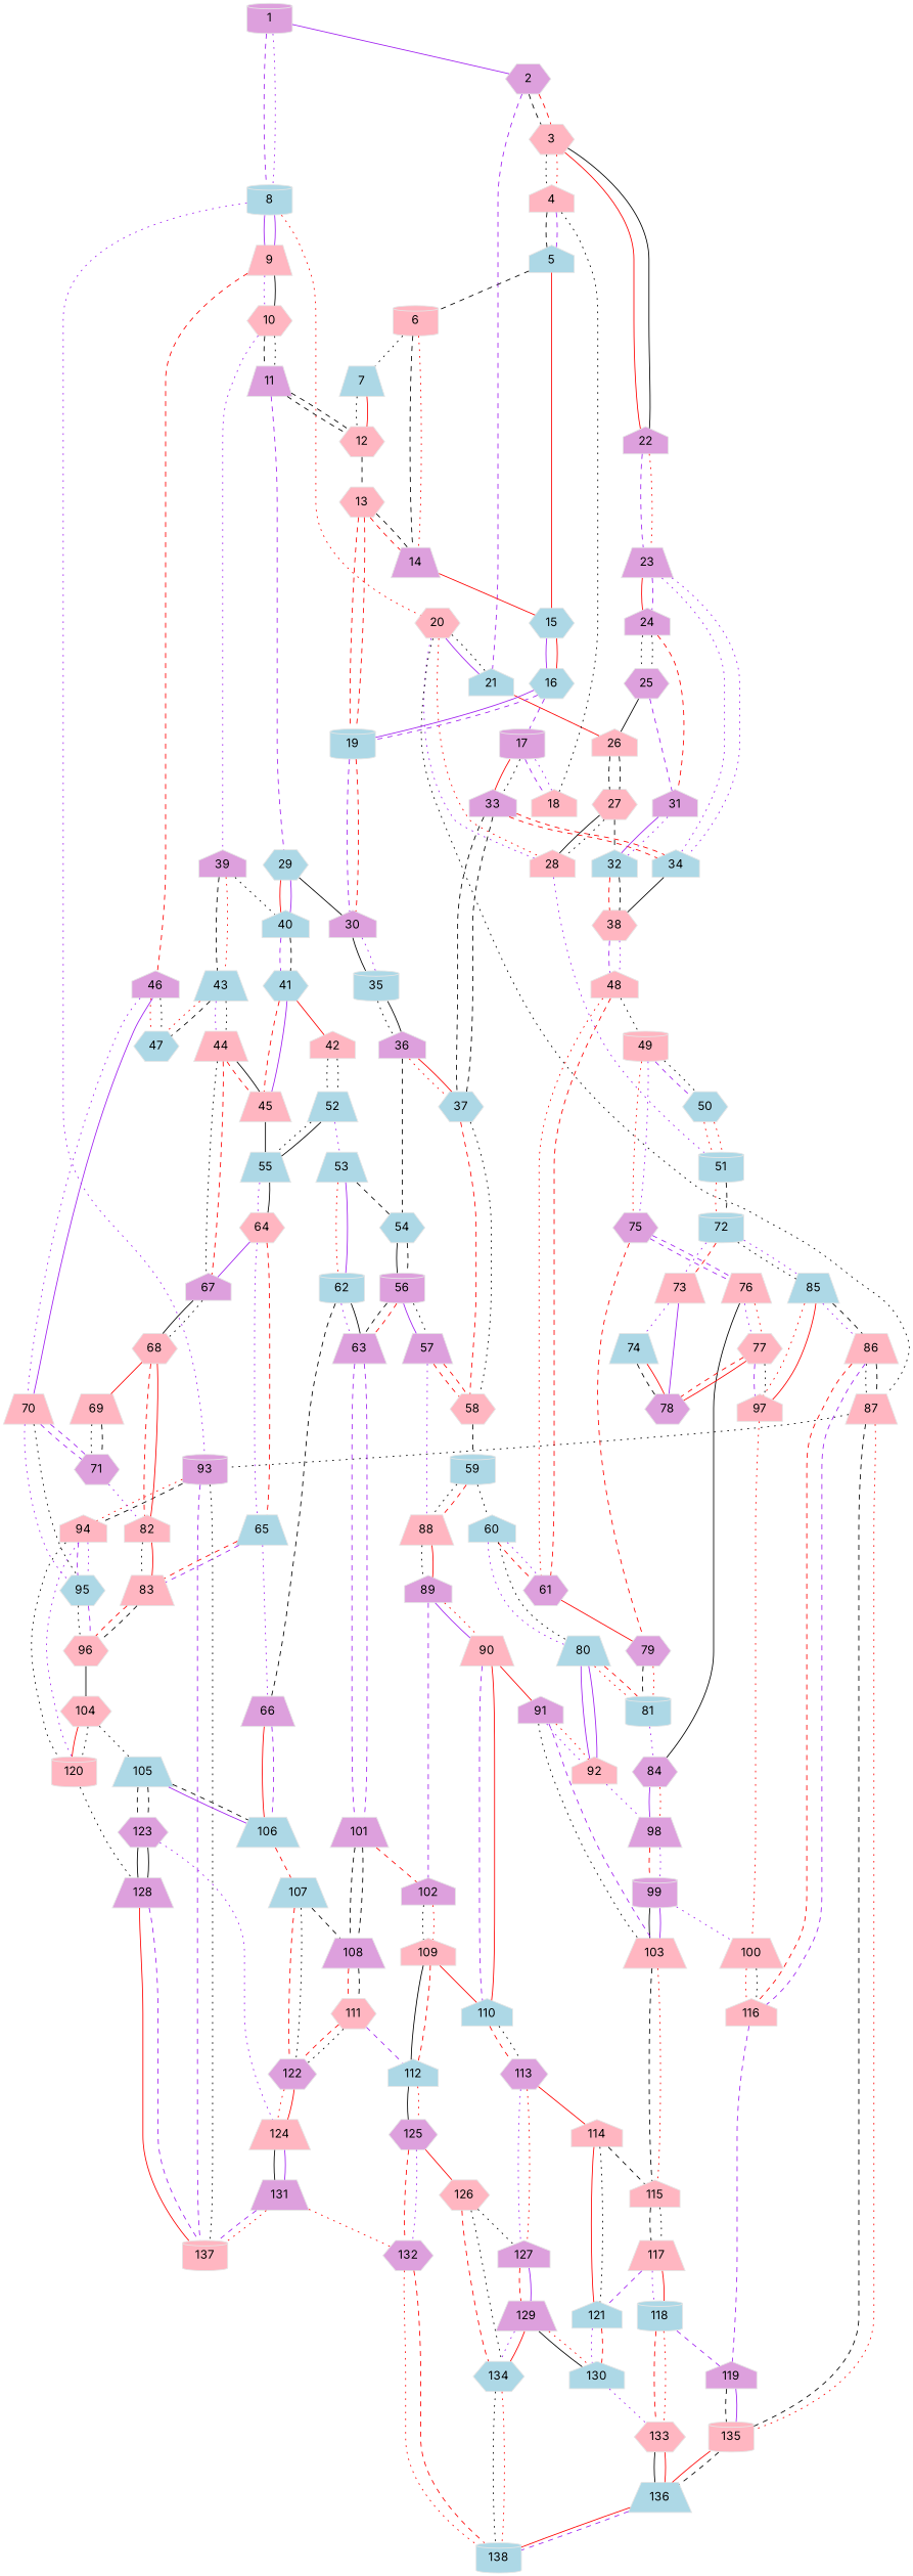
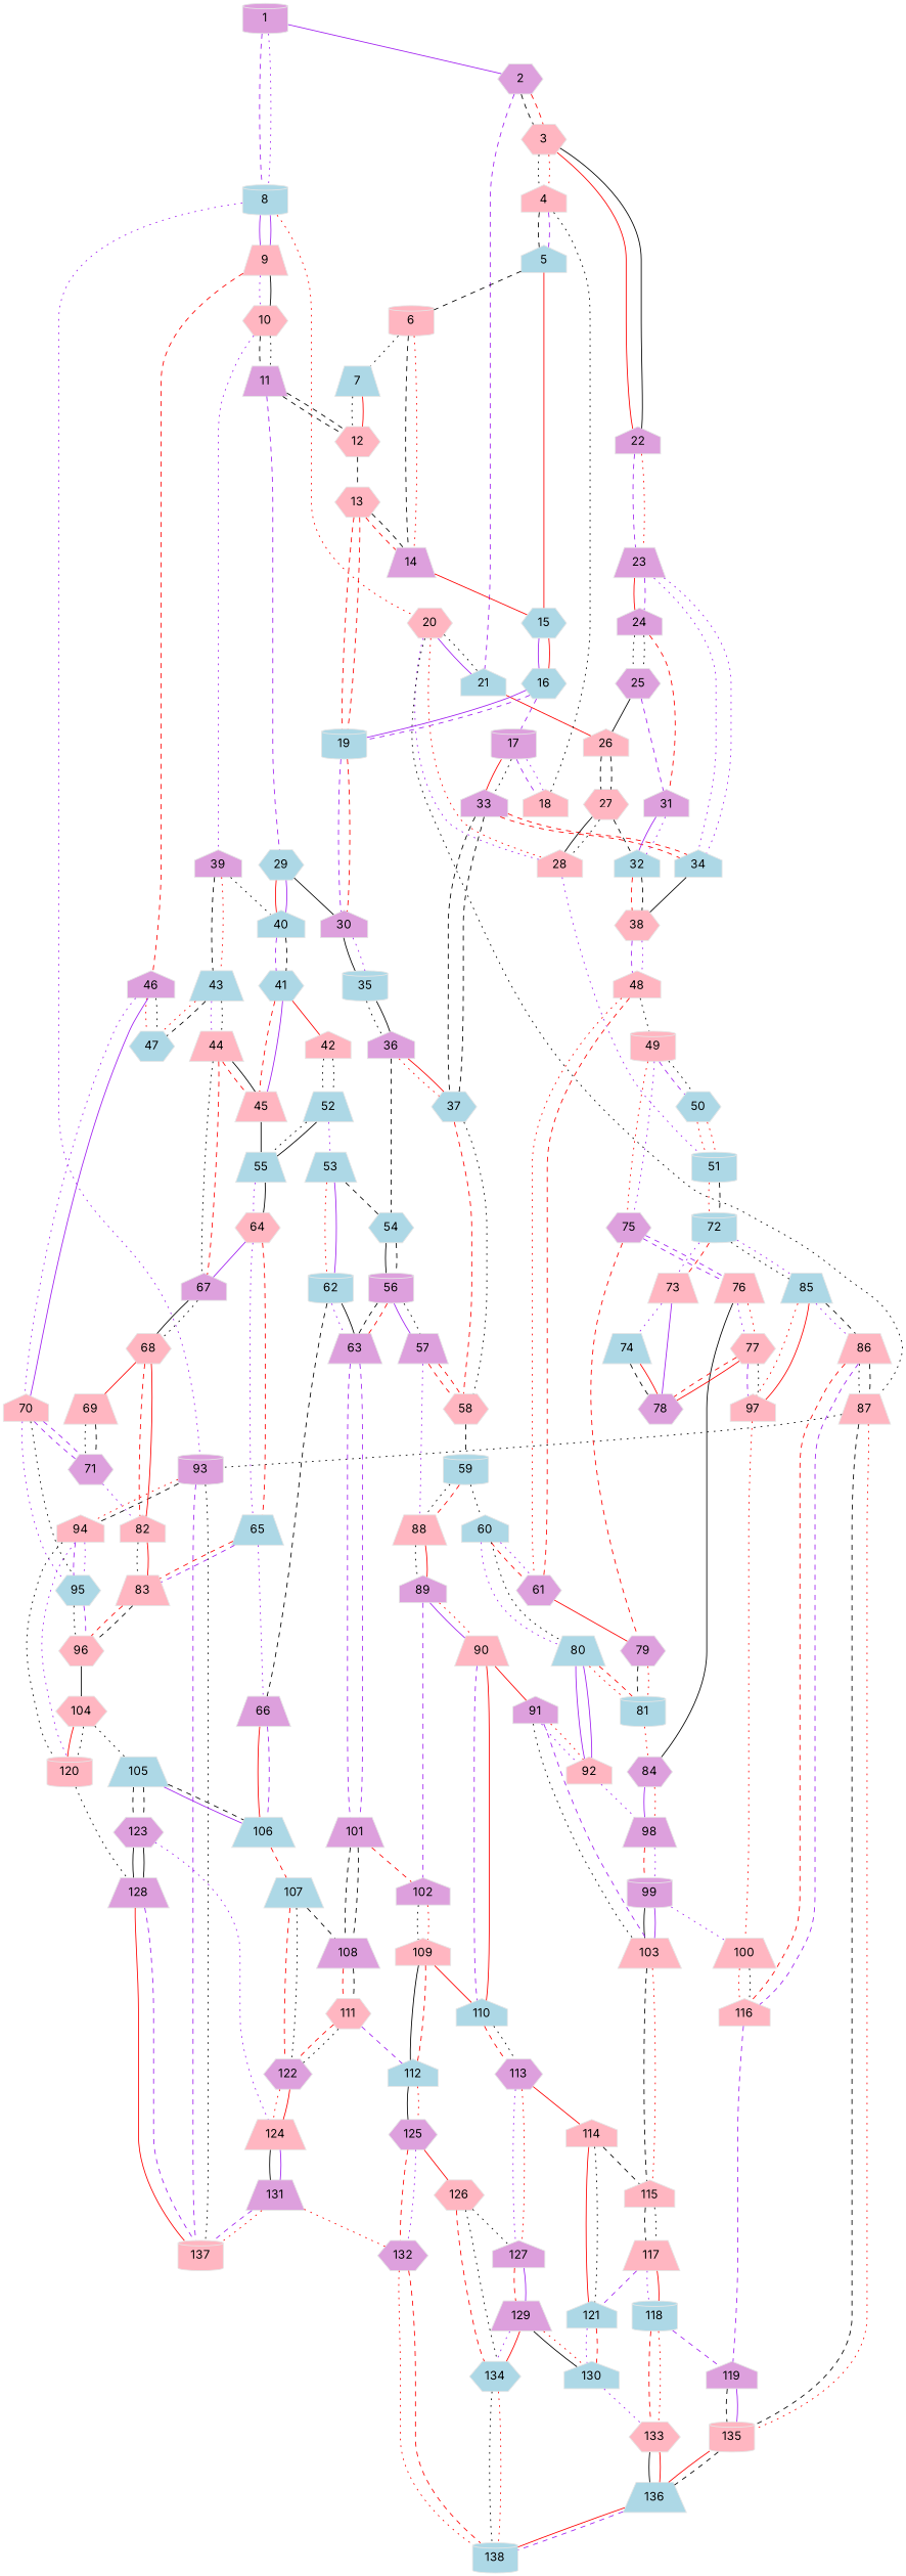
  graph {
    fontname=Inter
    node [color=gray90 fillcolor=lightpink fontname=Inter shape=trapezium style=filled]
    edge [color=black fontname=Inter style=dotted]
    1 [fillcolor=plum shape=cylinder]
    2 [fillcolor=plum shape=hexagon]
    8 [fillcolor=lightblue shape=cylinder]
    3 [shape=hexagon]
    21 [fillcolor=lightblue shape=house]
    9
    20 [shape=hexagon]
    93 [fillcolor=plum shape=cylinder]
    4 [shape=house]
    22 [fillcolor=plum shape=house]
    26 [shape=house]
    5 [fillcolor=lightblue shape=house]
    18 [shape=house]
    23 [fillcolor=plum]
    6 [shape=cylinder]
    15 [fillcolor=lightblue shape=hexagon]
    7 [fillcolor=lightblue]
    14 [fillcolor=plum]
    16 [fillcolor=lightblue shape=hexagon]
    12 [shape=hexagon]
    13 [shape=hexagon]
    10 [shape=hexagon]
    46 [fillcolor=plum shape=house]
    28 [shape=house]
    87
    94 [shape=house]
    137 [shape=cylinder]
    11 [fillcolor=plum]
    39 [fillcolor=plum shape=house]
    47 [fillcolor=lightblue shape=hexagon]
-   70
+   70 [shape=house]
    29 [fillcolor=lightblue shape=hexagon]
    40 [fillcolor=lightblue shape=house]
    43 [fillcolor=lightblue]
    30 [fillcolor=plum shape=house]
    19 [fillcolor=lightblue shape=cylinder]
    17 [fillcolor=plum shape=cylinder]
    33 [fillcolor=plum shape=house]
    34 [fillcolor=lightblue shape=house]
    37 [fillcolor=lightblue shape=hexagon]
    35 [fillcolor=lightblue shape=cylinder]
    51 [fillcolor=lightblue shape=cylinder]
    135 [shape=cylinder]
    27 [shape=hexagon]
    24 [fillcolor=plum shape=house]
    25 [fillcolor=plum shape=hexagon]
    31 [fillcolor=plum shape=house]
    38 [shape=hexagon]
    32 [fillcolor=lightblue shape=house]
    72 [fillcolor=lightblue shape=cylinder]
    41 [fillcolor=lightblue shape=hexagon]
    36 [fillcolor=plum shape=house]
    48 [shape=house]
    58 [shape=hexagon]
    54 [fillcolor=lightblue shape=hexagon]
    42 [shape=house]
    52 [fillcolor=lightblue]
    56 [fillcolor=plum shape=cylinder]
    59 [fillcolor=lightblue shape=cylinder]
    49 [shape=cylinder]
    61 [fillcolor=plum shape=hexagon]
    44
    45
    55 [fillcolor=lightblue]
    53 [fillcolor=lightblue]
    67 [fillcolor=plum shape=house]
    68 [shape=hexagon]
    64 [shape=hexagon]
    71 [fillcolor=plum shape=hexagon]
    95 [fillcolor=lightblue shape=hexagon]
    50 [fillcolor=lightblue shape=hexagon]
    75 [fillcolor=plum shape=hexagon]
    79 [fillcolor=plum shape=hexagon]
    76
    73
    85 [fillcolor=lightblue]
    62 [fillcolor=lightblue shape=cylinder]
    63 [fillcolor=plum]
    66 [fillcolor=plum]
    57 [fillcolor=plum]
    65 [fillcolor=lightblue]
    88
    101 [fillcolor=plum]
    89 [fillcolor=plum shape=house]
    60 [fillcolor=lightblue shape=house]
    80 [fillcolor=lightblue]
    81 [fillcolor=lightblue shape=cylinder]
    92 [shape=house]
    106 [fillcolor=lightblue]
    102 [fillcolor=plum shape=house]
    108 [fillcolor=plum]
    83
    96 [shape=hexagon]
    107 [fillcolor=lightblue]
    69
    82 [shape=house]
    74 [fillcolor=lightblue]
    78 [fillcolor=plum shape=hexagon]
    97 [shape=house]
    86
    77 [shape=hexagon]
    84 [fillcolor=plum shape=hexagon]
    98 [fillcolor=plum]
    100
    104 [shape=hexagon]
    99 [fillcolor=plum shape=cylinder]
    116 [shape=house]
    119 [fillcolor=plum shape=house]
    136 [fillcolor=lightblue]
    90
    91 [fillcolor=plum shape=house]
    110 [fillcolor=lightblue shape=house]
    109 [shape=house]
    103
    113 [fillcolor=plum shape=hexagon]
    115 [shape=house]
    120 [shape=cylinder]
    128 [fillcolor=plum]
    105 [fillcolor=lightblue]
    111 [shape=hexagon]
    112 [fillcolor=lightblue shape=house]
    117
    123 [fillcolor=plum shape=hexagon]
    124
    122 [fillcolor=plum shape=hexagon]
    125 [fillcolor=plum shape=hexagon]
    114 [shape=house]
    127 [fillcolor=plum shape=house]
    126 [shape=hexagon]
    132 [fillcolor=plum shape=hexagon]
    121 [fillcolor=lightblue shape=house]
    129 [fillcolor=plum]
    130 [fillcolor=lightblue shape=house]
    118 [fillcolor=lightblue shape=cylinder]
    133 [shape=hexagon]
    131 [fillcolor=plum]
    134 [fillcolor=lightblue shape=hexagon]
    138 [fillcolor=lightblue shape=cylinder]
    1 -- 2 [color=purple style=solid]
    1 -- 8 [color=purple style=dashed]
    1 -- 8 [color=purple]
    2 -- 3 [style=dashed]
    2 -- 3 [color=red style=dashed]
    2 -- 21 [color=purple style=dashed]
    8 -- 9 [color=purple style=solid]
    8 -- 9 [color=purple style=solid]
    8 -- 20 [color=red]
    8 -- 93 [color=purple]
    3 -- 4
    3 -- 4 [color=red]
    3 -- 22 [color=red style=solid]
    3 -- 22 [style=solid]
    21 -- 26 [color=red style=solid]
    9 -- 10 [color=purple]
    9 -- 10 [style=solid]
    9 -- 46 [color=red style=dashed]
    20 -- 21 [color=purple style=solid]
    20 -- 21
    20 -- 28 [color=purple]
    20 -- 28 [color=red]
    20 -- 87
    93 -- 94 [color=red]
    93 -- 94 [style=dashed]
    93 -- 137 [color=purple style=dashed]
    93 -- 137
    4 -- 5 [style=dashed]
    4 -- 5 [color=purple style=dashed]
    4 -- 18
    22 -- 23 [color=purple style=dashed]
    22 -- 23 [color=red]
    26 -- 27 [style=dashed]
    26 -- 27 [style=dashed]
    5 -- 6 [style=dashed]
    5 -- 15 [color=red style=solid]
    23 -- 34 [color=purple]
    23 -- 34 [color=purple]
    23 -- 24 [color=red style=solid]
    23 -- 24 [color=purple style=dashed]
    6 -- 7
    6 -- 14 [style=dashed]
    6 -- 14 [color=red]
    15 -- 16 [color=purple style=solid]
    15 -- 16 [color=red style=solid]
    7 -- 12
    7 -- 12 [color=red style=solid]
    14 -- 15 [color=red style=solid]
    16 -- 19 [color=purple style=solid]
    16 -- 19 [color=purple style=dashed]
    16 -- 17 [color=purple style=dashed]
    12 -- 13 [style=dashed]
    13 -- 14 [color=red style=dashed]
    13 -- 14 [style=dashed]
    13 -- 19 [color=red style=dashed]
    13 -- 19 [color=red style=dashed]
    10 -- 11 [style=dashed]
    10 -- 11
    10 -- 39 [color=purple]
    46 -- 47 [color=red]
    46 -- 47
    46 -- 70 [color=purple]
    46 -- 70 [color=purple style=solid]
    28 -- 51 [color=purple]
    87 -- 93
    87 -- 135 [style=dashed]
    87 -- 135 [color=red]
    94 -- 95 [color=purple style=dashed]
    94 -- 95 [color=purple]
    94 -- 120
    94 -- 120 [color=purple]
    11 -- 12 [style=dashed]
    11 -- 12 [style=dashed]
    11 -- 29 [color=purple style=dashed]
    39 -- 40
    39 -- 43 [style=dashed]
    39 -- 43 [color=red]
    70 -- 71 [color=purple style=dashed]
    70 -- 71 [color=purple style=dashed]
    70 -- 95 [color=purple]
    70 -- 95
    29 -- 40 [color=red style=solid]
    29 -- 40 [color=purple style=solid]
    29 -- 30 [style=solid]
    40 -- 41 [color=purple style=dashed]
    40 -- 41 [style=dashed]
    43 -- 47 [color=red]
    43 -- 47 [style=dashed]
    43 -- 44 [color=purple]
    43 -- 44
    30 -- 35 [style=solid]
    30 -- 35 [color=purple]
    19 -- 30 [color=purple style=dashed]
    19 -- 30 [color=red style=dashed]
    17 -- 18 [color=purple style=dashed]
    17 -- 18 [color=purple]
    17 -- 33 [color=red style=solid]
    17 -- 33
    33 -- 34 [color=red style=dashed]
    33 -- 34 [color=red style=dashed]
    33 -- 37 [style=dashed]
    33 -- 37 [style=dashed]
    34 -- 38 [style=solid]
    37 -- 58 [color=red style=dashed]
    37 -- 58
    35 -- 36
    35 -- 36 [style=solid]
    51 -- 72 [color=red]
    51 -- 72 [style=dashed]
    135 -- 136 [color=red style=solid]
    135 -- 136 [style=dashed]
    27 -- 28 [style=solid]
    27 -- 28
    27 -- 32 [style=dashed]
    24 -- 25
    24 -- 25
    24 -- 31 [color=red style=dashed]
    25 -- 26 [style=solid]
    25 -- 31 [color=purple style=dashed]
    31 -- 32 [color=purple style=solid]
    31 -- 32 [color=purple]
    38 -- 48 [color=purple style=dashed]
    38 -- 48 [color=purple]
    32 -- 38 [color=red style=dashed]
    32 -- 38 [style=dashed]
    72 -- 73 [color=purple]
    72 -- 73 [color=red style=dashed]
    72 -- 85
    72 -- 85 [color=purple]
    41 -- 42 [color=red style=solid]
    41 -- 45 [color=red style=dashed]
    41 -- 45 [color=purple style=solid]
    36 -- 37 [color=red]
    36 -- 37 [color=red style=solid]
    36 -- 54 [style=dashed]
    48 -- 49
    48 -- 61 [color=red]
    48 -- 61 [color=red style=dashed]
    58 -- 59 [style=dashed]
    54 -- 56 [style=solid]
    54 -- 56 [style=dashed]
    42 -- 52
    42 -- 52
    52 -- 55
    52 -- 55 [style=solid]
    52 -- 53 [color=purple]
    56 -- 63 [style=dashed]
    56 -- 63 [color=red style=dashed]
    56 -- 57 [color=purple style=solid]
    56 -- 57
    59 -- 88
    59 -- 88 [color=red style=dashed]
    59 -- 60
    49 -- 50 [color=purple style=dashed]
    49 -- 50
    49 -- 75 [color=red]
    49 -- 75 [color=purple]
    61 -- 79 [color=red style=solid]
    44 -- 45 [color=red style=dashed]
    44 -- 45 [style=solid]
    44 -- 67
    44 -- 67 [color=red style=dashed]
    45 -- 55 [style=solid]
    55 -- 64 [color=purple]
    55 -- 64 [style=solid]
    53 -- 54 [style=dashed]
    53 -- 62 [color=red]
    53 -- 62 [color=purple style=solid]
    67 -- 68 [style=solid]
    67 -- 68
    68 -- 69 [color=red style=solid]
    68 -- 82 [color=red style=dashed]
    68 -- 82 [color=red style=solid]
    64 -- 67 [color=purple style=solid]
    64 -- 65 [color=purple]
    64 -- 65 [color=red style=dashed]
    71 -- 82 [color=purple]
    95 -- 96
    95 -- 96 [color=purple style=dashed]
    50 -- 51 [color=red]
    50 -- 51 [color=red]
    75 -- 79 [color=red style=dashed]
    75 -- 76 [color=purple style=dashed]
    75 -- 76 [color=purple style=dashed]
    79 -- 81 [style=dashed]
    79 -- 81 [color=red]
    76 -- 77 [color=purple]
    76 -- 77 [color=red]
    76 -- 84 [style=solid]
    73 -- 74 [color=purple]
    73 -- 78 [color=purple style=solid]
    85 -- 97 [color=red]
    85 -- 97 [color=red style=solid]
    85 -- 86 [color=purple]
    85 -- 86 [style=dashed]
    62 -- 63 [color=purple]
    62 -- 63 [style=solid]
    62 -- 66 [style=dashed]
    63 -- 101 [color=purple style=dashed]
    63 -- 101 [color=purple style=dashed]
    66 -- 106 [color=red style=solid]
    66 -- 106 [color=purple style=dashed]
    57 -- 58 [color=red style=dashed]
    57 -- 58 [color=red style=dashed]
    57 -- 88 [color=purple]
    65 -- 66 [color=purple]
    65 -- 83 [color=red style=dashed]
    65 -- 83 [color=purple style=dashed]
    88 -- 89
    88 -- 89 [color=red style=solid]
    101 -- 102 [color=red style=dashed]
    101 -- 108 [style=dashed]
    101 -- 108 [style=dashed]
    89 -- 102 [color=purple style=dashed]
    89 -- 90 [color=purple style=solid]
    89 -- 90 [color=red]
    60 -- 61 [color=red style=dashed]
    60 -- 61 [color=purple]
    60 -- 80 [color=purple]
    60 -- 80
    80 -- 81 [color=red]
    80 -- 81 [color=red style=dashed]
    80 -- 92 [color=purple style=solid]
    80 -- 92 [color=purple style=solid]
-   81 -- 84 [color=purple]
+   81 -- 84 [color=red]
    92 -- 98 [color=purple]
    106 -- 107 [color=red style=dashed]
    102 -- 109
    102 -- 109 [color=red]
    108 -- 111 [color=red style=dashed]
    108 -- 111 [style=dashed]
    83 -- 96 [color=red style=dashed]
    83 -- 96 [style=dashed]
    96 -- 104 [style=solid]
    107 -- 108 [style=dashed]
    107 -- 122 [color=red style=dashed]
    107 -- 122
    69 -- 71
    69 -- 71 [style=dashed]
    82 -- 83
    82 -- 83 [color=red style=solid]
    74 -- 78 [style=dashed]
    74 -- 78 [color=red style=solid]
    97 -- 100 [color=red]
    86 -- 87
    86 -- 87 [style=dashed]
    86 -- 116 [color=red style=dashed]
    86 -- 116 [color=purple style=dashed]
    77 -- 78 [color=red style=dashed]
    77 -- 78 [color=red style=solid]
    77 -- 97 [color=purple style=dashed]
    77 -- 97
    84 -- 98 [color=purple style=solid]
    84 -- 98 [color=red]
    98 -- 99 [color=red style=dashed]
    98 -- 99 [color=purple]
    100 -- 116 [color=red]
    100 -- 116
    104 -- 120 [color=red style=solid]
    104 -- 120
    104 -- 105
    99 -- 100 [color=purple]
    99 -- 103 [style=solid]
    99 -- 103 [color=purple style=solid]
    116 -- 119 [color=purple style=dashed]
    119 -- 135 [style=dashed]
    119 -- 135 [color=purple style=solid]
    136 -- 138 [color=red style=solid]
    136 -- 138 [color=purple style=dashed]
    90 -- 91 [color=red style=solid]
    90 -- 110 [color=purple style=dashed]
    90 -- 110 [color=red style=solid]
    91 -- 92 [color=purple]
    91 -- 92 [color=red]
    91 -- 103
    91 -- 103 [color=purple style=dashed]
    110 -- 113 [color=red style=dashed]
    110 -- 113
    109 -- 110 [color=red style=solid]
    109 -- 112 [style=solid]
    109 -- 112 [color=red style=dashed]
    103 -- 115 [style=dashed]
    103 -- 115 [color=red]
    113 -- 114 [color=red style=solid]
    113 -- 127 [color=purple]
    113 -- 127 [color=red]
    115 -- 117 [style=dashed]
    115 -- 117
    120 -- 128
    128 -- 137 [color=red style=solid]
    128 -- 137 [color=purple style=dashed]
    105 -- 106 [color=purple style=solid]
    105 -- 106 [style=dashed]
    105 -- 123 [style=dashed]
    105 -- 123 [style=dashed]
    111 -- 112 [color=purple style=dashed]
    111 -- 122 [color=red style=dashed]
    111 -- 122
    112 -- 125 [style=solid]
    112 -- 125 [color=red]
    117 -- 121 [color=purple style=dashed]
    117 -- 118 [color=purple]
    117 -- 118 [color=red style=solid]
    123 -- 128 [style=solid]
    123 -- 128 [style=solid]
    123 -- 124 [color=purple]
    124 -- 131 [style=solid]
    124 -- 131 [color=purple style=solid]
    122 -- 124 [color=red]
    122 -- 124 [color=red style=solid]
    125 -- 126 [color=red style=solid]
    125 -- 132 [color=red style=dashed]
    125 -- 132 [color=purple]
    114 -- 115 [style=dashed]
    114 -- 121 [color=red style=solid]
    114 -- 121
    127 -- 129 [color=red style=dashed]
    127 -- 129 [color=purple style=solid]
    126 -- 127
    126 -- 134 [color=red style=dashed]
    126 -- 134
    132 -- 138 [color=red]
    132 -- 138 [color=red style=dashed]
    121 -- 130 [color=purple]
    121 -- 130 [color=red style=dashed]
    129 -- 130 [style=solid]
    129 -- 130 [color=red]
    129 -- 134 [color=purple]
    129 -- 134 [color=red style=solid]
    130 -- 133 [color=purple]
    118 -- 119 [color=purple style=dashed]
    118 -- 133 [color=red style=dashed]
    118 -- 133 [color=red]
    133 -- 136 [style=solid]
    133 -- 136 [color=red style=solid]
    131 -- 137 [color=purple style=dashed]
    131 -- 137 [color=red]
    131 -- 132 [color=red]
    134 -- 138
    134 -- 138 [color=red]
  }
